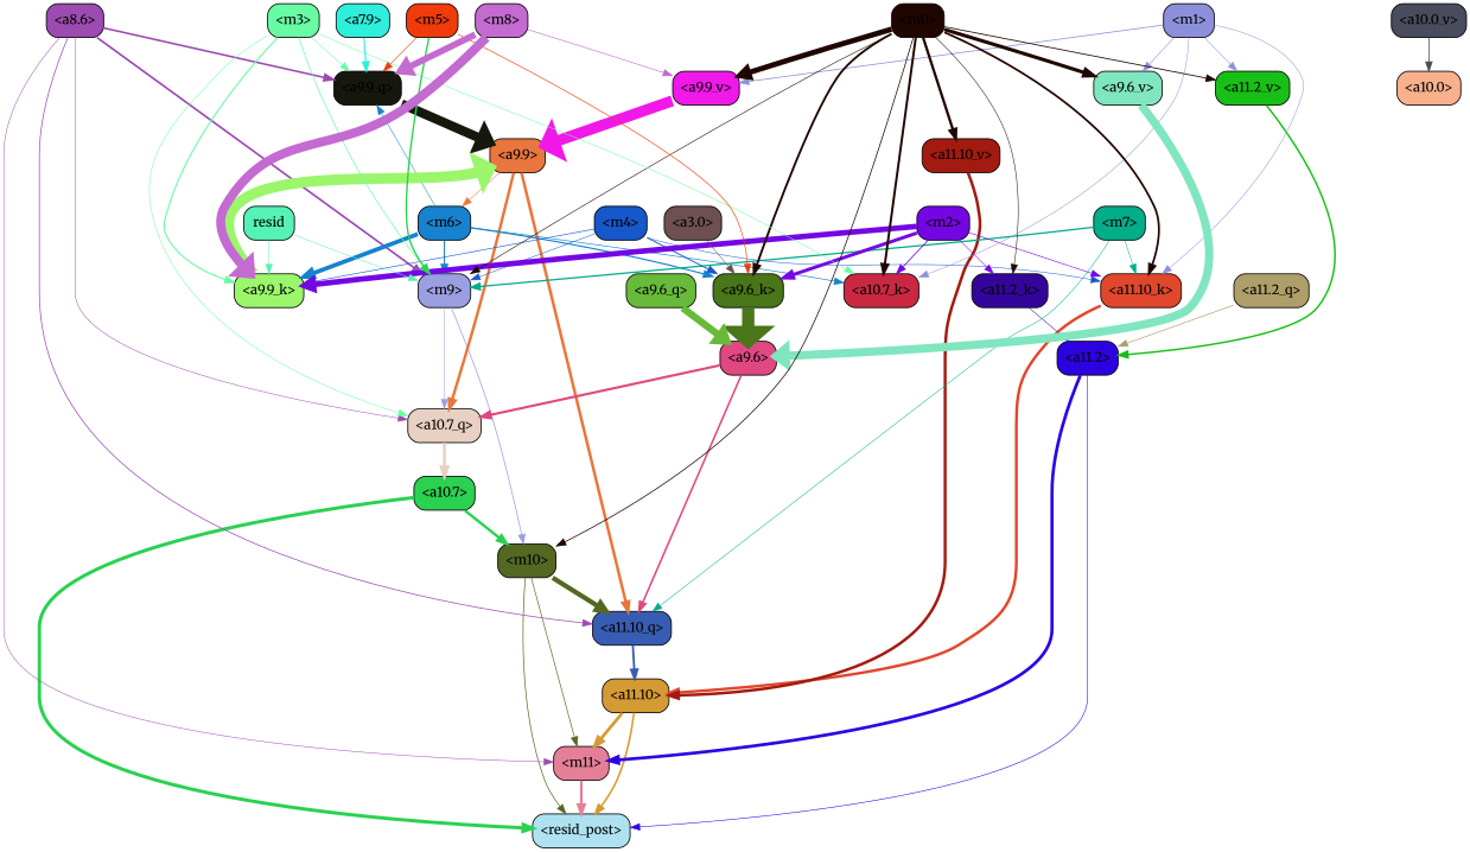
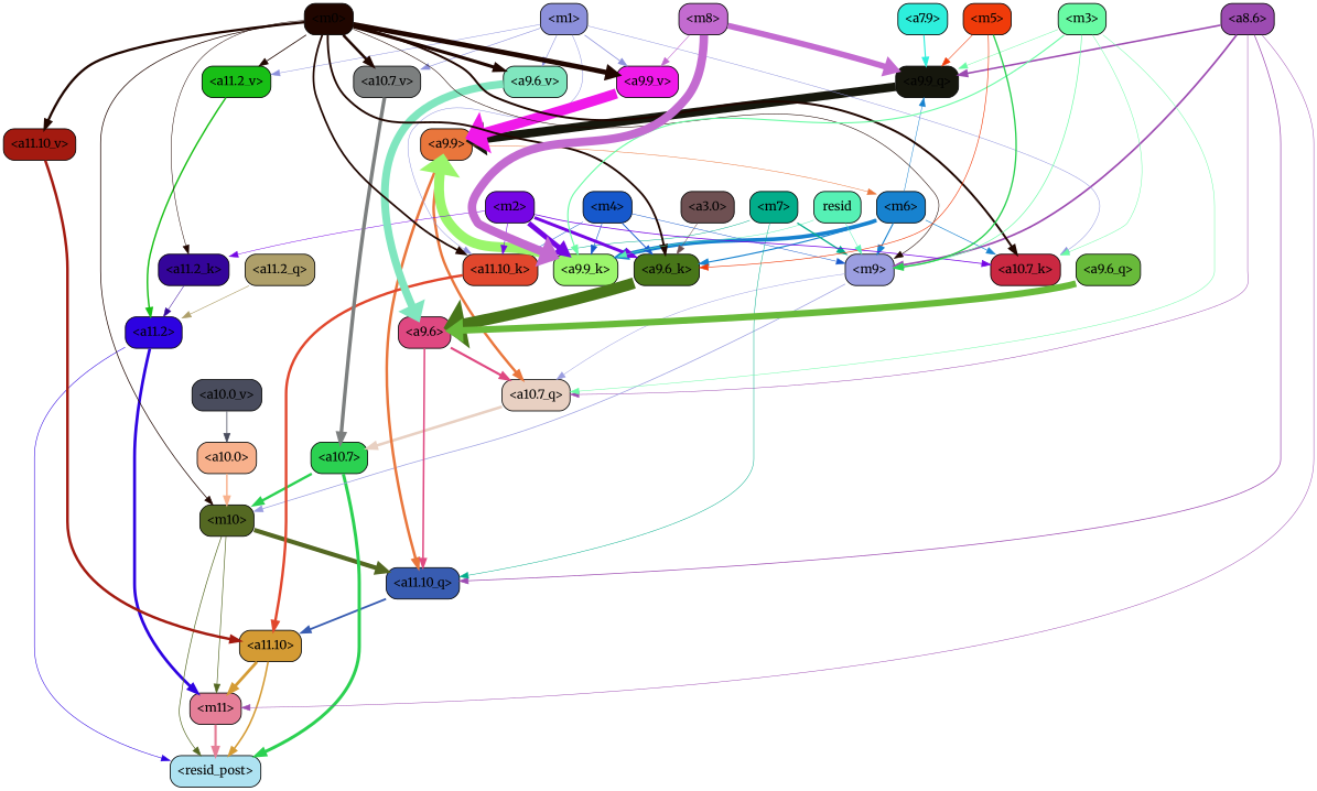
  strict digraph {
    fontname=Merriweather
    splines=true
    node [color=black fontname=Merriweather shape=box style="filled, rounded"]
    edge [color="#200600" fontname=Merriweather penwidth=0.6]
    "<m11>" [fillcolor="#e57f98"]
    "<resid_post>" [fillcolor="#aee2f1"]
    "<a11.10>" [fillcolor="#d49b34"]
    "<a11.2>" [fillcolor="#2d02e1"]
    "<m10>" [fillcolor="#546822"]
    "<a11.10_q>" [fillcolor="#385cb1"]
    "<a10.7>" [fillcolor="#2bd151"]
    "<a8.6>" [fillcolor="#9c4bb1"]
    "<m9>" [fillcolor="#9b9ee0"]
    "<a10.7_q>" [fillcolor="#e8d0c2"]
    "<a9.9_q>" [fillcolor="#16170d"]
    "<a9.9>" [fillcolor="#e9763c"]
    "<m6>" [fillcolor="#1782cf"]
    "<a11.2_q>" [fillcolor="#ae9f6a"]
    "<a11.10_k>" [fillcolor="#e1472d"]
    "<a11.2_k>" [fillcolor="#34059a"]
    "<a11.10_v>" [fillcolor="#a31a10"]
    "<a11.2_v>" [fillcolor="#18bf16"]
    "<a9.6>" [fillcolor="#df4881"]
    "<m7>" [fillcolor="#02ad8a"]
    "<m4>" [fillcolor="#1658cc"]
    "<a9.9_k>" [fillcolor="#9bf66c"]
    "<a9.6_k>" [fillcolor="#487619"]
    "<m2>" [fillcolor="#7506e4"]
    "<a10.7_k>" [fillcolor="#ca2841"]
    "<m1>" [fillcolor="#8c90db"]
+   "<a10.7_v>" [fillcolor="#7c7f7f"]
    "<a9.9_v>" [fillcolor="#f019e9"]
    "<a9.6_v>" [fillcolor="#80e6bf"]
    "<m0>" [fillcolor="#200600"]
    "<a10.0>" [fillcolor="#f8b18c"]
    "<a10.0_v>" [fillcolor="#494c5d"]
    "<m3>" [fillcolor="#69fba4"]
    "<m5>" [fillcolor="#f03b0a"]
    n35 [fillcolor="#56f1b5" label=resid]
    "<a9.6_q>" [fillcolor="#68ba3a"]
    "<m8>" [fillcolor="#c36bd0"]
    "<a7.9>" [fillcolor="#2defdc"]
    "<a3.0>" [fillcolor="#6e5052"]
    "<m11>" -> "<resid_post>" [color="#e57f98" penwidth=2.702841281890869]
    "<a11.10>" -> "<m11>" [color="#d49b34" penwidth=3.3565988540649414]
    "<a11.10>" -> "<resid_post>" [color="#d49b34" penwidth=1.9347846508026123]
    "<a11.2>" -> "<m11>" [color="#2d02e1" penwidth=3.357710838317871]
    "<a11.2>" -> "<resid_post>" [color="#2d02e1" penwidth=0.6756799221038818]
    "<m10>" -> "<m11>" [color="#546822" penwidth=0.7995781898498535]
    "<m10>" -> "<resid_post>" [color="#546822" penwidth=0.84842848777771]
    "<m10>" -> "<a11.10_q>" [color="#546822" penwidth=5.131217956542969]
    "<a11.10_q>" -> "<a11.10>" [color="#385cb1" penwidth=2.230653762817383]
    "<a10.7>" -> "<resid_post>" [color="#2bd151" penwidth=3.701959013938904]
    "<a10.7>" -> "<m10>" [color="#2bd151" penwidth=2.9233598709106445]
    "<a8.6>" -> "<m11>" [color="#9c4bb1"]
    "<a8.6>" -> "<a11.10_q>" [color="#9c4bb1" penwidth=0.8920164108276367]
    "<a8.6>" -> "<m9>" [color="#9c4bb1" penwidth=2.0895538330078125]
    "<a8.6>" -> "<a10.7_q>" [color="#9c4bb1"]
    "<a8.6>" -> "<a9.9_q>" [color="#9c4bb1" penwidth=1.9669651985168457]
    "<m9>" -> "<m10>" [color="#9b9ee0" penwidth=0.8976783752441406]
    "<m9>" -> "<a10.7_q>" [color="#9b9ee0"]
    "<a10.7_q>" -> "<a10.7>" [color="#e8d0c2" penwidth=3.1667375564575195]
    "<a9.9_q>" -> "<a9.9>" [color="#16170d" penwidth=9.939762115478516]
    "<a9.9>" -> "<a11.10_q>" [color="#e9763c" penwidth=3.086172103881836]
    "<a9.9>" -> "<a10.7_q>" [color="#e9763c" penwidth=2.9829912185668945]
    "<a9.9>" -> "<m6>" [color="#e9763c"]
    "<m6>" -> "<m9>" [color="#1782cf" penwidth=1.3627052307128906]
    "<m6>" -> "<a9.9_q>" [color="#1782cf"]
    "<m6>" -> "<a9.9_k>" [color="#1782cf" penwidth=4.531258583068848]
    "<m6>" -> "<a9.6_k>" [color="#1782cf" penwidth=1.4181280136108398]
    "<m6>" -> "<a10.7_k>" [color="#1782cf" penwidth=0.7860317230224609]
    "<a11.2_q>" -> "<a11.2>" [color="#ae9f6a" penwidth=0.7805061340332031]
    "<a11.10_k>" -> "<a11.10>" [color="#e1472d" penwidth=3.010073661804199]
    "<a11.2_k>" -> "<a11.2>" [color="#34059a"]
    "<a11.10_v>" -> "<a11.10>" [color="#a31a10" penwidth=3.0961761474609375]
    "<a11.2_v>" -> "<a11.2>" [color="#18bf16" penwidth=1.7951231002807617]
    "<a9.6>" -> "<a11.10_q>" [color="#df4881" penwidth=1.9188203811645508]
    "<a9.6>" -> "<a10.7_q>" [color="#df4881" penwidth=2.6223926544189453]
    "<m7>" -> "<a11.10_q>" [color="#02ad8a"]
    "<m7>" -> "<m9>" [color="#02ad8a" penwidth=1.602376937866211]
    "<m7>" -> "<a11.10_k>" [color="#02ad8a"]
    "<m4>" -> "<m9>" [color="#1658cc"]
    "<m4>" -> "<a11.10_k>" [color="#1658cc"]
    "<m4>" -> "<a9.9_k>" [color="#1658cc" penwidth=0.7440586090087891]
    "<m4>" -> "<a9.6_k>" [color="#1658cc" penwidth=1.1381549835205078]
    "<a9.9_k>" -> "<a9.9>" [color="#9bf66c" penwidth=11.399191856384277]
    "<a9.6_k>" -> "<a9.6>" [color="#487619" penwidth=13.081165313720703]
    "<m2>" -> "<a11.10_k>" [color="#7506e4" penwidth=0.7053709030151367]
    "<m2>" -> "<a11.2_k>" [color="#7506e4"]
    "<m2>" -> "<a9.9_k>" [color="#7506e4" penwidth=5.899354457855225]
    "<m2>" -> "<a9.6_k>" [color="#7506e4" penwidth=3.641721725463867]
    "<m2>" -> "<a10.7_k>" [color="#7506e4" penwidth=0.9458351135253906]
    "<m1>" -> "<a11.10_k>" [color="#8c90db"]
    "<m1>" -> "<a11.2_v>" [color="#8c90db"]
    "<m1>" -> "<a10.7_k>" [color="#8c90db"]
+   "<m1>" -> "<a10.7_v>" [color="#8c90db" penwidth=0.7276821136474609]
    "<m1>" -> "<a9.9_v>" [color="#8c90db" penwidth=0.9372577667236328]
    "<m1>" -> "<a9.6_v>" [color="#8c90db" penwidth=0.6895580291748047]
+   "<a10.7_v>" -> "<a10.7>" [color="#7c7f7f" penwidth=4.189113616943359]
    "<a9.9_v>" -> "<a9.9>" [color="#f019e9" penwidth=11.790493965148926]
    "<a9.6_v>" -> "<a9.6>" [color="#80e6bf" penwidth=8.907938003540039]
    "<m0>" -> "<m10>" [penwidth=0.9029474258422852]
    "<m0>" -> "<m9>" [penwidth=0.6837482452392578]
    "<m0>" -> "<a11.10_k>" [penwidth=2.144052505493164]
    "<m0>" -> "<a11.2_k>" [penwidth=0.6134786605834961]
    "<m0>" -> "<a11.10_v>" [penwidth=2.813839912414551]
    "<m0>" -> "<a11.2_v>" [penwidth=0.9900531768798828]
    "<m0>" -> "<a9.6_k>" [penwidth=2.3033218383789062]
    "<m0>" -> "<a10.7_k>" [penwidth=2.4311294555664062]
+   "<m0>" -> "<a10.7_v>" [penwidth=3.061185836791992]
    "<m0>" -> "<a9.9_v>" [penwidth=5.749459266662598]
    "<m0>" -> "<a9.6_v>" [penwidth=3.8124656677246094]
+   "<a10.0>" -> "<m10>" [color="#f8b18c" penwidth=1.7953290939331055]
    "<a10.0_v>" -> "<a10.0>" [color="#494c5d" penwidth=0.9297943115234375]
    "<m3>" -> "<m9>" [color="#69fba4" penwidth=0.8340511322021484]
    "<m3>" -> "<a10.7_q>" [color="#69fba4"]
    "<m3>" -> "<a9.9_q>" [color="#69fba4"]
    "<m3>" -> "<a9.9_k>" [color="#69fba4" penwidth=1.3686113357543945]
    "<m3>" -> "<a10.7_k>" [color="#69fba4"]
    "<m5>" -> "<m9>" [color="#2bd151" penwidth=1.681243896484375]
    "<m5>" -> "<a9.9_q>" [color="#f03b0a" penwidth=0.6613569259643555]
    "<m5>" -> "<a9.6_k>" [color="#f03b0a" penwidth=0.758631706237793]
    n35 -> "<m9>" [color="#56f1b5"]
    n35 -> "<a9.9_k>" [color="#56f1b5"]
    "<a9.6_q>" -> "<a9.6>" [color="#68ba3a" penwidth=7.661715507507324]
    "<m8>" -> "<a9.9_q>" [color="#c36bd0" penwidth=6.900845050811768]
    "<m8>" -> "<a9.9_k>" [color="#c36bd0" penwidth=9.720273971557617]
    "<m8>" -> "<a9.9_v>" [color="#c36bd0" penwidth=0.7325820922851562]
    "<a7.9>" -> "<a9.9_q>" [color="#2defdc" penwidth=1.4397644996643066]
    "<a3.0>" -> "<a9.6_k>" [color="#6e5052"]
  }
